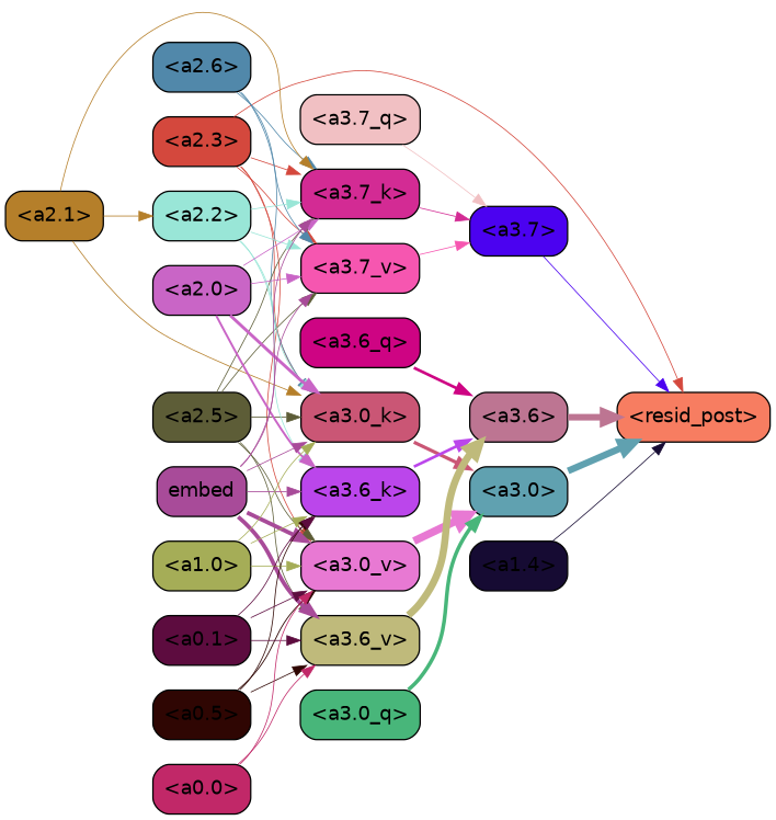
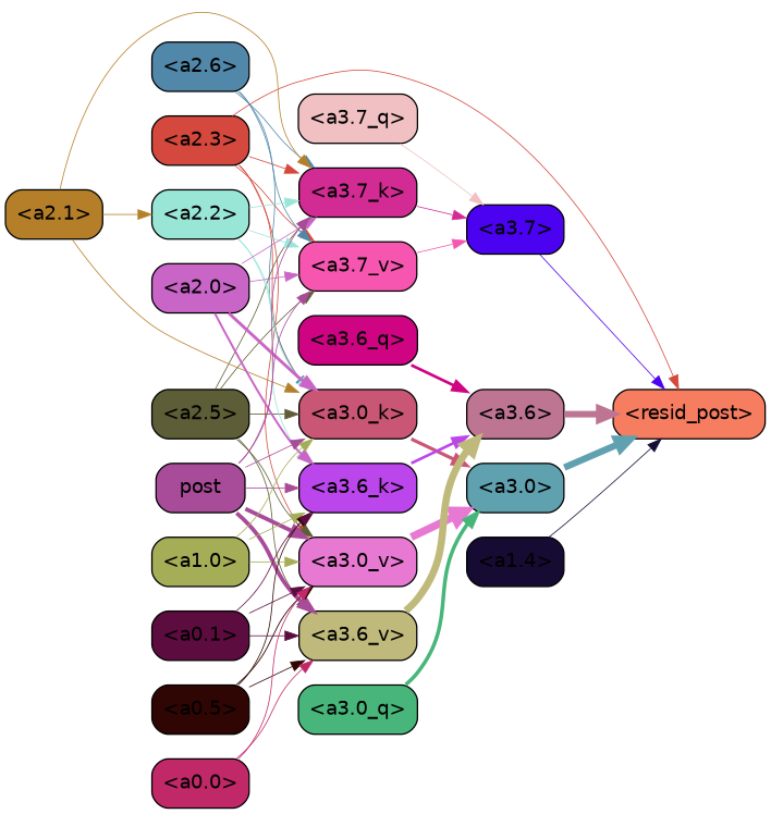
  strict digraph {
    rankdir=LR
    splines=true
    node [color=black fontname=Helvetica shape=box style="filled, rounded"]
    edge [color="#a84b99" penwidth=0.6]
    "<a3.7>" [fillcolor="#4b02f0"]
    "<resid_post>" [fillcolor="#f77d61"]
    "<a3.6>" [fillcolor="#bd7592"]
    "<a3.0>" [fillcolor="#60a1b0"]
    "<a2.3>" [fillcolor="#d4483d"]
    "<a3.7_k>" [fillcolor="#d32b94"]
    "<a3.0_k>" [fillcolor="#ca5675"]
    "<a3.7_v>" [fillcolor="#f656b0"]
    "<a3.0_v>" [fillcolor="#e879d3"]
    "<a1.4>" [fillcolor="#160b33"]
    "<a3.7_q>" [fillcolor="#f1c0c3"]
    "<a3.6_q>" [fillcolor="#ce0483"]
    "<a3.0_q>" [fillcolor="#48b67a"]
    "<a3.6_k>" [fillcolor="#bb46eb"]
    "<a3.6_v>" [fillcolor="#bfba7b"]
    "<a2.6>" [fillcolor="#5188aa"]
    "<a2.5>" [fillcolor="#5d5d37"]
    "<a2.2>" [fillcolor="#99e6d7"]
    "<a2.1>" [fillcolor="#b57f2a"]
    "<a2.0>" [fillcolor="#c965c6"]
-   embed [fillcolor="#a84b99"]
+   embed [fillcolor="#a84b99" label=post]
    "<a1.0>" [fillcolor="#a5ad57"]
    "<a0.5>" [fillcolor="#2f0603"]
    "<a0.1>" [fillcolor="#5d0c3f"]
    "<a0.0>" [fillcolor="#c12868"]
    "<a3.7>" -> "<resid_post>" [color="#4b02f0"]
    "<a3.6>" -> "<resid_post>" [color="#bd7592" penwidth=4.753257989883423]
    "<a3.0>" -> "<resid_post>" [color="#60a1b0" penwidth=4.90053927898407]
    "<a2.3>" -> "<resid_post>" [color="#d4483d"]
    "<a2.3>" -> "<a3.7_k>" [color="#d4483d"]
    "<a2.3>" -> "<a3.0_k>" [color="#d4483d"]
    "<a2.3>" -> "<a3.7_v>" [color="#d4483d"]
    "<a2.3>" -> "<a3.0_v>" [color="#d4483d"]
    "<a3.7_k>" -> "<a3.7>" [color="#d32b94"]
    "<a3.0_k>" -> "<a3.0>" [color="#ca5675" penwidth=2.476402521133423]
    "<a3.7_v>" -> "<a3.7>" [color="#f656b0"]
    "<a3.0_v>" -> "<a3.0>" [color="#e879d3" penwidth=5.652270674705505]
    "<a1.4>" -> "<resid_post>" [color="#160b33"]
    "<a3.7_q>" -> "<a3.7>" [color="#f1c0c3"]
    "<a3.6_q>" -> "<a3.6>" [color="#ce0483" penwidth=2.091020345687866]
    "<a3.0_q>" -> "<a3.0>" [color="#48b67a" penwidth=2.7421876192092896]
    "<a3.6_k>" -> "<a3.6>" [color="#bb46eb" penwidth=2.048597991466522]
    "<a3.6_v>" -> "<a3.6>" [color="#bfba7b" penwidth=5.2550448179244995]
    "<a2.6>" -> "<a3.7_k>" [color="#5188aa"]
    "<a2.6>" -> "<a3.0_k>" [color="#5188aa"]
    "<a2.6>" -> "<a3.7_v>" [color="#5188aa"]
    "<a2.5>" -> "<a3.7_k>" [color="#5d5d37"]
    "<a2.5>" -> "<a3.0_k>" [color="#5d5d37"]
    "<a2.5>" -> "<a3.7_v>" [color="#5d5d37"]
    "<a2.5>" -> "<a3.0_v>" [color="#5d5d37"]
    "<a2.5>" -> "<a3.6_v>" [color="#5d5d37"]
    "<a2.2>" -> "<a3.7_k>" [color="#99e6d7"]
    "<a2.2>" -> "<a3.0_k>" [color="#99e6d7"]
    "<a2.2>" -> "<a3.7_v>" [color="#99e6d7"]
    "<a2.2>" -> "<a3.6_k>" [color="#99e6d7"]
    "<a2.1>" -> "<a3.7_k>" [color="#b57f2a"]
    "<a2.1>" -> "<a3.0_k>" [color="#b57f2a"]
    "<a2.1>" -> "<a2.2>" [color="#b57f2a"]
    "<a2.0>" -> "<a3.7_k>" [color="#c965c6"]
    "<a2.0>" -> "<a3.0_k>" [color="#c965c6" penwidth=2.2635570764541626]
    "<a2.0>" -> "<a3.7_v>" [color="#c965c6"]
    "<a2.0>" -> "<a3.6_k>" [color="#c965c6" penwidth=1.5290023684501648]
    embed -> "<a3.7_k>"
    embed -> "<a3.0_k>"
    embed -> "<a3.7_v>"
    embed -> "<a3.0_v>" [penwidth=2.972973108291626]
    embed -> "<a3.6_k>"
    embed -> "<a3.6_v>" [penwidth=2.9556376338005066]
    "<a1.0>" -> "<a3.0_k>" [color="#a5ad57"]
    "<a1.0>" -> "<a3.0_v>" [color="#a5ad57"]
    "<a1.0>" -> "<a3.6_k>" [color="#a5ad57"]
    "<a0.5>" -> "<a3.0_v>" [color="#2f0603" penwidth=0.6790935099124908]
    "<a0.5>" -> "<a3.6_k>" [color="#2f0603"]
    "<a0.5>" -> "<a3.6_v>" [color="#2f0603"]
    "<a0.1>" -> "<a3.0_v>" [color="#5d0c3f"]
    "<a0.1>" -> "<a3.6_k>" [color="#5d0c3f"]
    "<a0.1>" -> "<a3.6_v>" [color="#5d0c3f"]
    "<a0.0>" -> "<a3.0_v>" [color="#c12868"]
    "<a0.0>" -> "<a3.6_v>" [color="#c12868"]
  }
